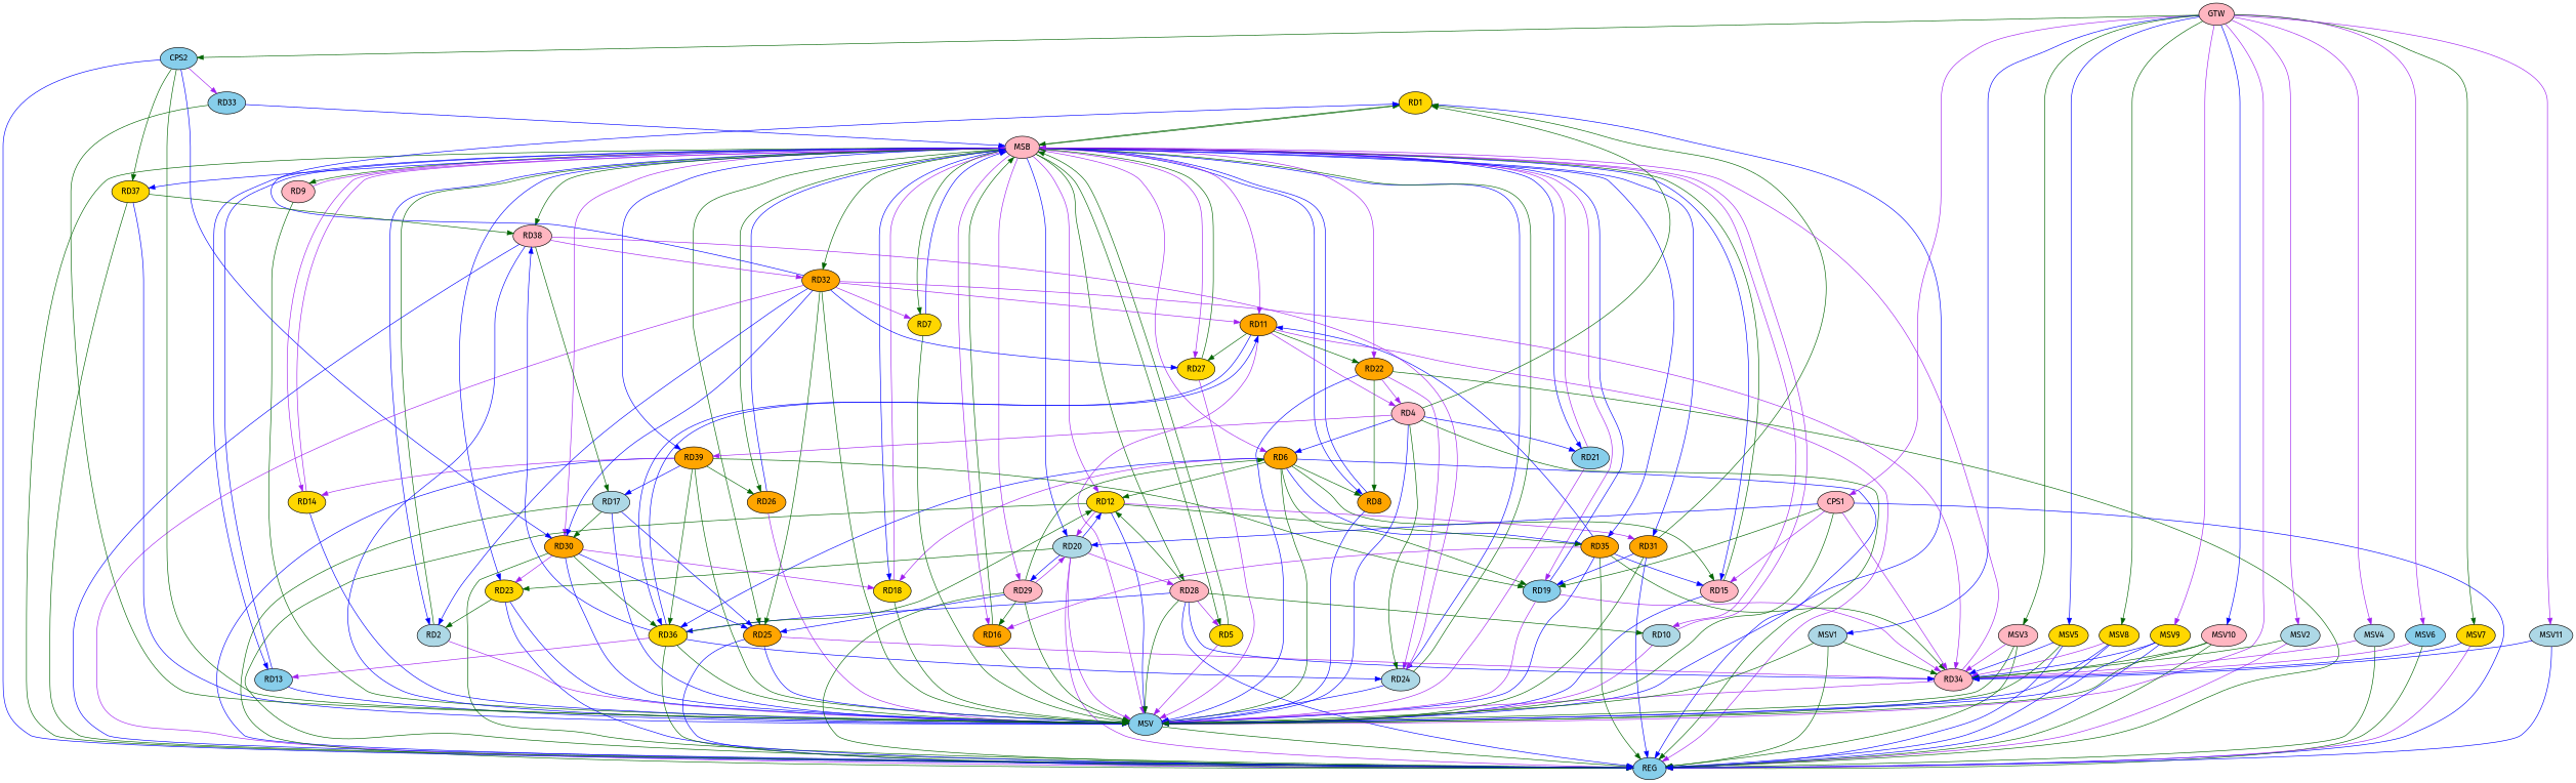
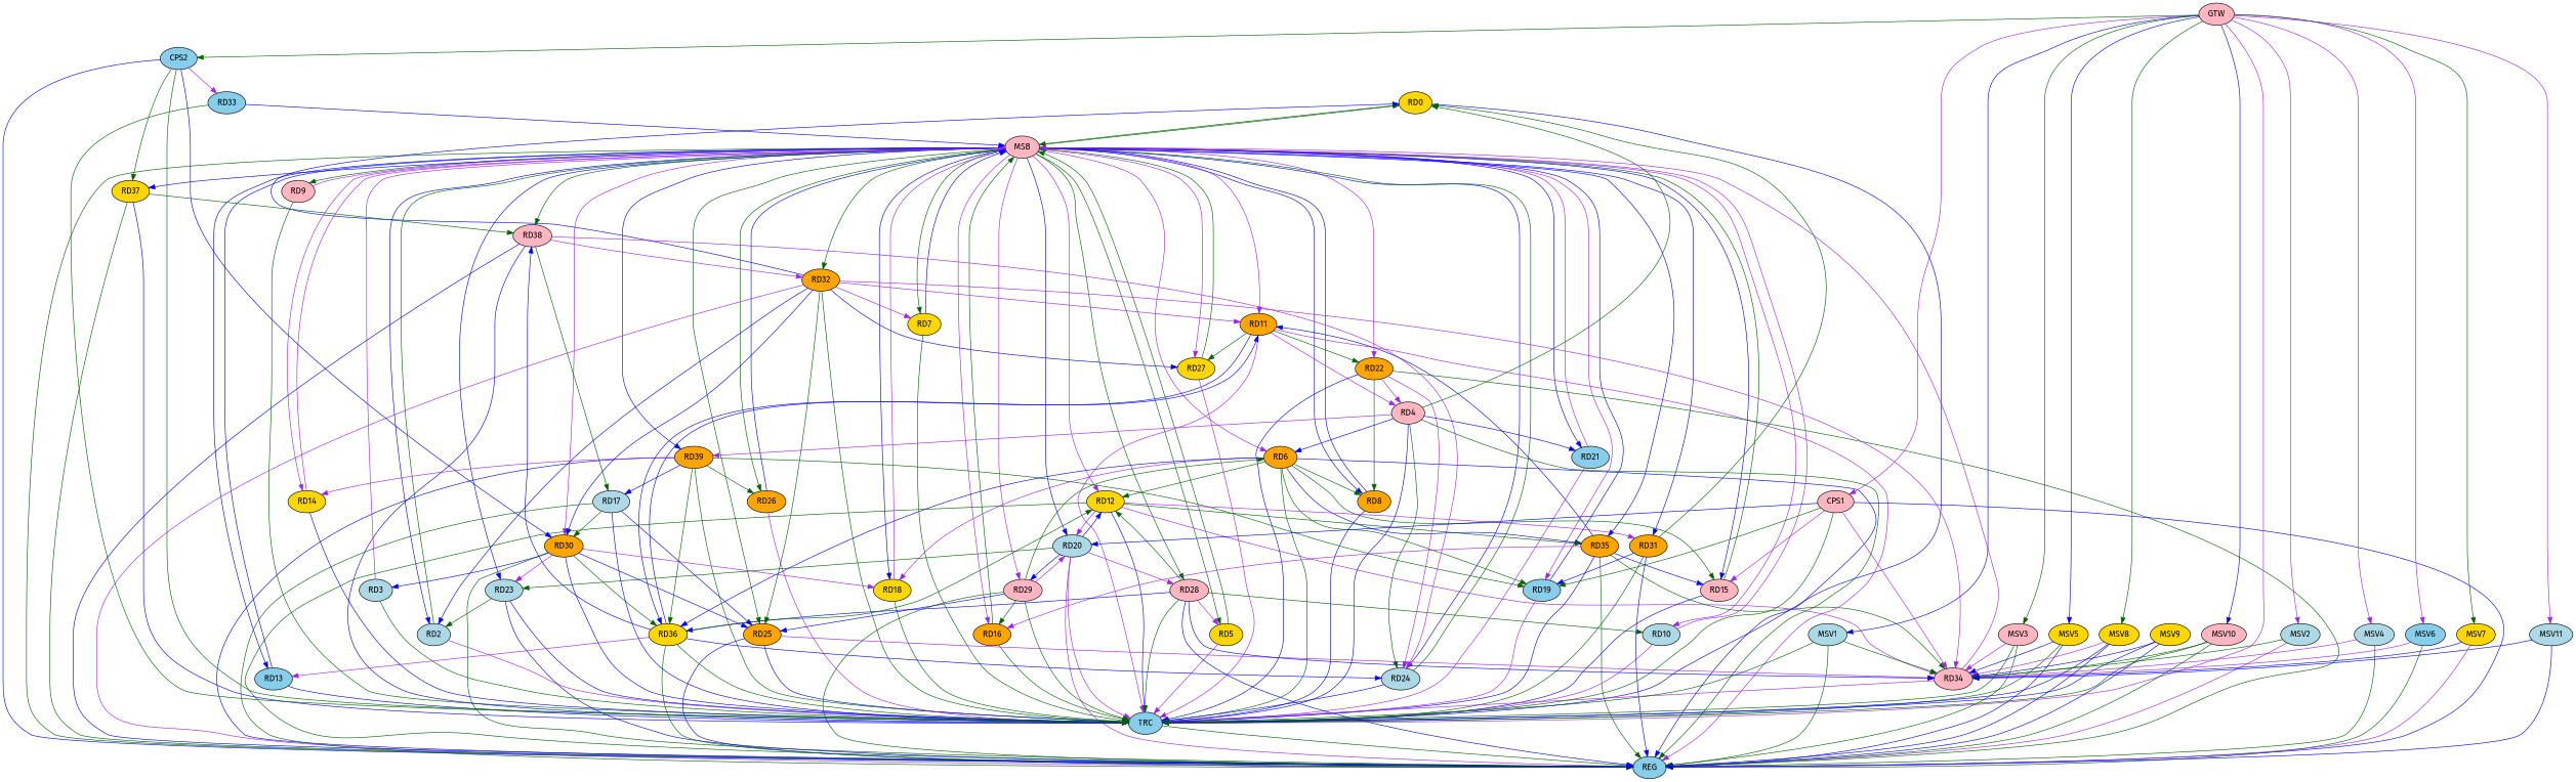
  strict digraph {
    fontname="Fira Sans"
    node [fillcolor=gold fontname="Fira Sans" style=filled]
    edge [color=darkgreen fontname="Fira Sans"]
-   n1 [label=RD1]
+   n1 [label=RD0]
    n2 [fillcolor=lightpink label=MSB]
-   n3 [fillcolor=skyblue label=MSV]
+   n3 [fillcolor=skyblue label=TRC]
    n4 [fillcolor=lightblue label=RD2]
    n5 [fillcolor=orange label=RD6]
    n6 [fillcolor=skyblue label=RD21]
    n7 [fillcolor=lightblue label=RD24]
    n8 [fillcolor=orange label=RD39]
    n9 [fillcolor=skyblue label=REG]
    n10 [label=RD5]
    n11 [fillcolor=orange label=RD8]
    n12 [label=RD12]
    n13 [fillcolor=lightpink label=RD15]
    n14 [label=RD18]
    n15 [fillcolor=skyblue label=RD19]
    n16 [fillcolor=orange label=RD35]
    n17 [label=RD7]
    n18 [fillcolor=lightpink label=RD9]
    n19 [fillcolor=lightblue label=RD10]
    n20 [fillcolor=orange label=RD11]
    n21 [fillcolor=orange label=RD22]
    n22 [label=RD27]
    n23 [fillcolor=lightblue label=RD20]
    n24 [fillcolor=orange label=RD31]
    n25 [fillcolor=skyblue label=RD13]
    n26 [label=RD14]
    n27 [fillcolor=orange label=RD16]
    n28 [fillcolor=orange label=RD25]
    n29 [fillcolor=orange label=RD30]
-   n30 [label=RD23]
+   n30 [fillcolor=lightblue label=RD23]
    n31 [fillcolor=lightpink label=RD28]
    n32 [fillcolor=lightpink label=RD29]
    n33 [fillcolor=orange label=RD26]
    n34 [fillcolor=orange label=RD32]
    n35 [fillcolor=lightpink label=RD38]
    n36 [label=RD37]
+   n37 [fillcolor=lightblue label=RD3]
    n38 [fillcolor=lightpink label=RD4]
    n39 [label=RD36]
    n40 [fillcolor=lightblue label=RD17]
    n41 [fillcolor=lightpink label=RD34]
    n42 [fillcolor=skyblue label=RD33]
    n43 [fillcolor=lightpink label=CPS1]
    n44 [fillcolor=skyblue label=CPS2]
    n45 [fillcolor=lightpink label=GTW]
    n46 [fillcolor=lightblue label=MSV1]
    n47 [fillcolor=lightblue label=MSV2]
    n48 [fillcolor=lightpink label=MSV3]
    n49 [fillcolor=lightblue label=MSV4]
    n50 [label=MSV5]
    n51 [fillcolor=skyblue label=MSV6]
    n52 [label=MSV7]
    n53 [label=MSV8]
    n54 [label=MSV9]
    n55 [fillcolor=lightpink label=MSV10]
    n56 [fillcolor=lightblue label=MSV11]
    n1 -> n2
    n1 -> n3 [color=blue]
    n2 -> n1
    n2 -> n4 [color=blue]
    n2 -> n5 [color=purple]
    n2 -> n6 [color=blue]
    n2 -> n7 [color=blue]
    n2 -> n8 [color=blue]
    n2 -> n9
    n2 -> n10
    n2 -> n11 [color=blue]
    n2 -> n12 [color=purple]
    n2 -> n13 [color=blue]
    n2 -> n14 [color=blue]
    n2 -> n15 [color=purple]
    n2 -> n16 [color=blue]
    n2 -> n17
    n2 -> n18
    n2 -> n19 [color=purple]
    n2 -> n20 [color=purple]
    n2 -> n21 [color=purple]
    n2 -> n22 [color=purple]
    n2 -> n23 [color=blue]
    n2 -> n24 [color=blue]
    n2 -> n25 [color=blue]
    n2 -> n26 [color=purple]
    n2 -> n27 [color=purple]
    n2 -> n28
    n2 -> n29 [color=purple]
    n2 -> n30 [color=blue]
    n2 -> n31
    n2 -> n32 [color=purple]
    n2 -> n33
    n2 -> n34
    n2 -> n35
    n2 -> n36 [color=blue]
    n3 -> n9
    n4 -> n2
    n4 -> n3 [color=purple]
    n5 -> n3
    n5 -> n9 [color=blue]
    n5 -> n11
    n5 -> n12
    n5 -> n13
    n5 -> n14 [color=purple]
    n5 -> n15
    n5 -> n16 [color=blue]
    n5 -> n39 [color=blue]
    n6 -> n2 [color=purple]
    n6 -> n3 [color=purple]
    n7 -> n2
    n7 -> n3 [color=blue]
    n8 -> n3
    n8 -> n9 [color=blue]
    n8 -> n15
    n8 -> n26 [color=purple]
    n8 -> n33
    n8 -> n39
    n8 -> n40 [color=blue]
    n10 -> n2
    n10 -> n3 [color=purple]
    n11 -> n2 [color=blue]
    n11 -> n3 [color=blue]
    n12 -> n3 [color=blue]
    n12 -> n9
    n12 -> n16
    n12 -> n23 [color=purple]
    n12 -> n24 [color=purple]
-   n15 -> n41 [color=purple]
+   n12 -> n41 [color=purple]
    n13 -> n2
    n13 -> n3 [color=blue]
    n14 -> n2 [color=purple]
    n14 -> n3
    n15 -> n2 [color=blue]
    n15 -> n3 [color=purple]
    n16 -> n3 [color=blue]
    n16 -> n9
    n16 -> n13 [color=blue]
    n16 -> n20 [color=blue]
    n16 -> n27 [color=purple]
    n16 -> n41
    n17 -> n2 [color=blue]
    n17 -> n3
    n18 -> n2 [color=purple]
    n18 -> n3
    n19 -> n2 [color=purple]
    n19 -> n3 [color=purple]
    n20 -> n3 [color=purple]
    n20 -> n9 [color=purple]
    n20 -> n21
    n20 -> n22
    n20 -> n38 [color=purple]
    n20 -> n39 [color=blue]
    n21 -> n3 [color=blue]
    n21 -> n7 [color=purple]
    n21 -> n9
    n21 -> n11
    n21 -> n38 [color=purple]
    n22 -> n2
    n22 -> n3 [color=purple]
    n23 -> n3 [color=purple]
    n23 -> n9 [color=purple]
    n23 -> n12 [color=blue]
    n23 -> n30
    n23 -> n31 [color=purple]
    n23 -> n32 [color=blue]
    n24 -> n1
    n24 -> n3
    n24 -> n9 [color=blue]
    n24 -> n15 [color=blue]
    n25 -> n2 [color=blue]
    n25 -> n3 [color=blue]
    n26 -> n2 [color=purple]
    n26 -> n3 [color=blue]
    n27 -> n2
    n27 -> n3
    n28 -> n3 [color=blue]
    n28 -> n9 [color=blue]
    n28 -> n41 [color=purple]
    n29 -> n3 [color=blue]
    n29 -> n9
    n29 -> n14 [color=purple]
    n29 -> n28 [color=blue]
    n29 -> n30 [color=purple]
+   n29 -> n37 [color=blue]
    n29 -> n39
    n30 -> n3 [color=blue]
    n30 -> n4
    n30 -> n9 [color=blue]
    n31 -> n3
    n31 -> n9 [color=blue]
    n31 -> n10 [color=purple]
    n31 -> n12
    n31 -> n19
    n31 -> n39 [color=blue]
    n31 -> n41 [color=blue]
    n32 -> n3
    n32 -> n5
    n32 -> n9
    n32 -> n23 [color=purple]
    n32 -> n27
    n32 -> n28 [color=blue]
    n33 -> n2 [color=blue]
    n33 -> n3 [color=purple]
    n34 -> n1 [color=blue]
    n34 -> n3
    n34 -> n4 [color=blue]
    n34 -> n9 [color=purple]
    n34 -> n17 [color=purple]
    n34 -> n20 [color=purple]
    n34 -> n22 [color=blue]
    n34 -> n28
    n34 -> n29 [color=blue]
    n34 -> n41 [color=purple]
    n35 -> n3 [color=blue]
    n35 -> n7 [color=purple]
    n35 -> n9 [color=blue]
    n35 -> n34 [color=purple]
    n35 -> n40
    n36 -> n3 [color=blue]
    n36 -> n9
    n36 -> n35
+   n37 -> n2 [color=purple]
+   n37 -> n3
    n38 -> n1
    n38 -> n3 [color=blue]
    n38 -> n5 [color=blue]
    n38 -> n6 [color=blue]
    n38 -> n7
    n38 -> n8 [color=purple]
    n38 -> n9
    n39 -> n3
    n39 -> n7 [color=blue]
    n39 -> n9
    n39 -> n12
    n39 -> n20 [color=blue]
    n39 -> n25 [color=purple]
    n39 -> n35 [color=blue]
    n40 -> n3 [color=blue]
    n40 -> n9
    n40 -> n28 [color=blue]
    n40 -> n29
    n41 -> n2 [color=purple]
    n41 -> n3 [color=purple]
    n42 -> n2 [color=blue]
    n42 -> n3
    n43 -> n3
    n43 -> n9 [color=blue]
    n43 -> n13 [color=purple]
    n43 -> n15
    n43 -> n23 [color=blue]
    n43 -> n41 [color=purple]
    n44 -> n3
    n44 -> n9 [color=blue]
    n44 -> n29 [color=blue]
    n44 -> n36
    n44 -> n42 [color=purple]
    n45 -> n3 [color=purple]
    n45 -> n43 [color=purple]
    n45 -> n44
    n45 -> n46 [color=blue]
    n45 -> n47 [color=purple]
    n45 -> n48
    n45 -> n49 [color=purple]
    n45 -> n50 [color=blue]
    n45 -> n51 [color=purple]
    n45 -> n52
    n45 -> n53
-   n45 -> n54 [color=purple]
    n45 -> n55 [color=blue]
    n45 -> n56 [color=purple]
    n46 -> n3
    n46 -> n9
    n46 -> n41
    n47 -> n9 [color=purple]
    n47 -> n41
    n48 -> n3
    n48 -> n9
    n48 -> n41 [color=purple]
    n49 -> n9
    n49 -> n41 [color=purple]
    n50 -> n3
    n50 -> n9 [color=blue]
    n50 -> n41 [color=blue]
    n51 -> n9
    n51 -> n41 [color=purple]
    n52 -> n9 [color=purple]
    n52 -> n41 [color=blue]
    n53 -> n3 [color=blue]
    n53 -> n9 [color=blue]
    n53 -> n41 [color=purple]
    n54 -> n3 [color=blue]
    n54 -> n9 [color=blue]
    n54 -> n41 [color=blue]
    n55 -> n3
    n55 -> n9
    n55 -> n41
    n56 -> n9 [color=blue]
    n56 -> n41 [color=blue]
  }
